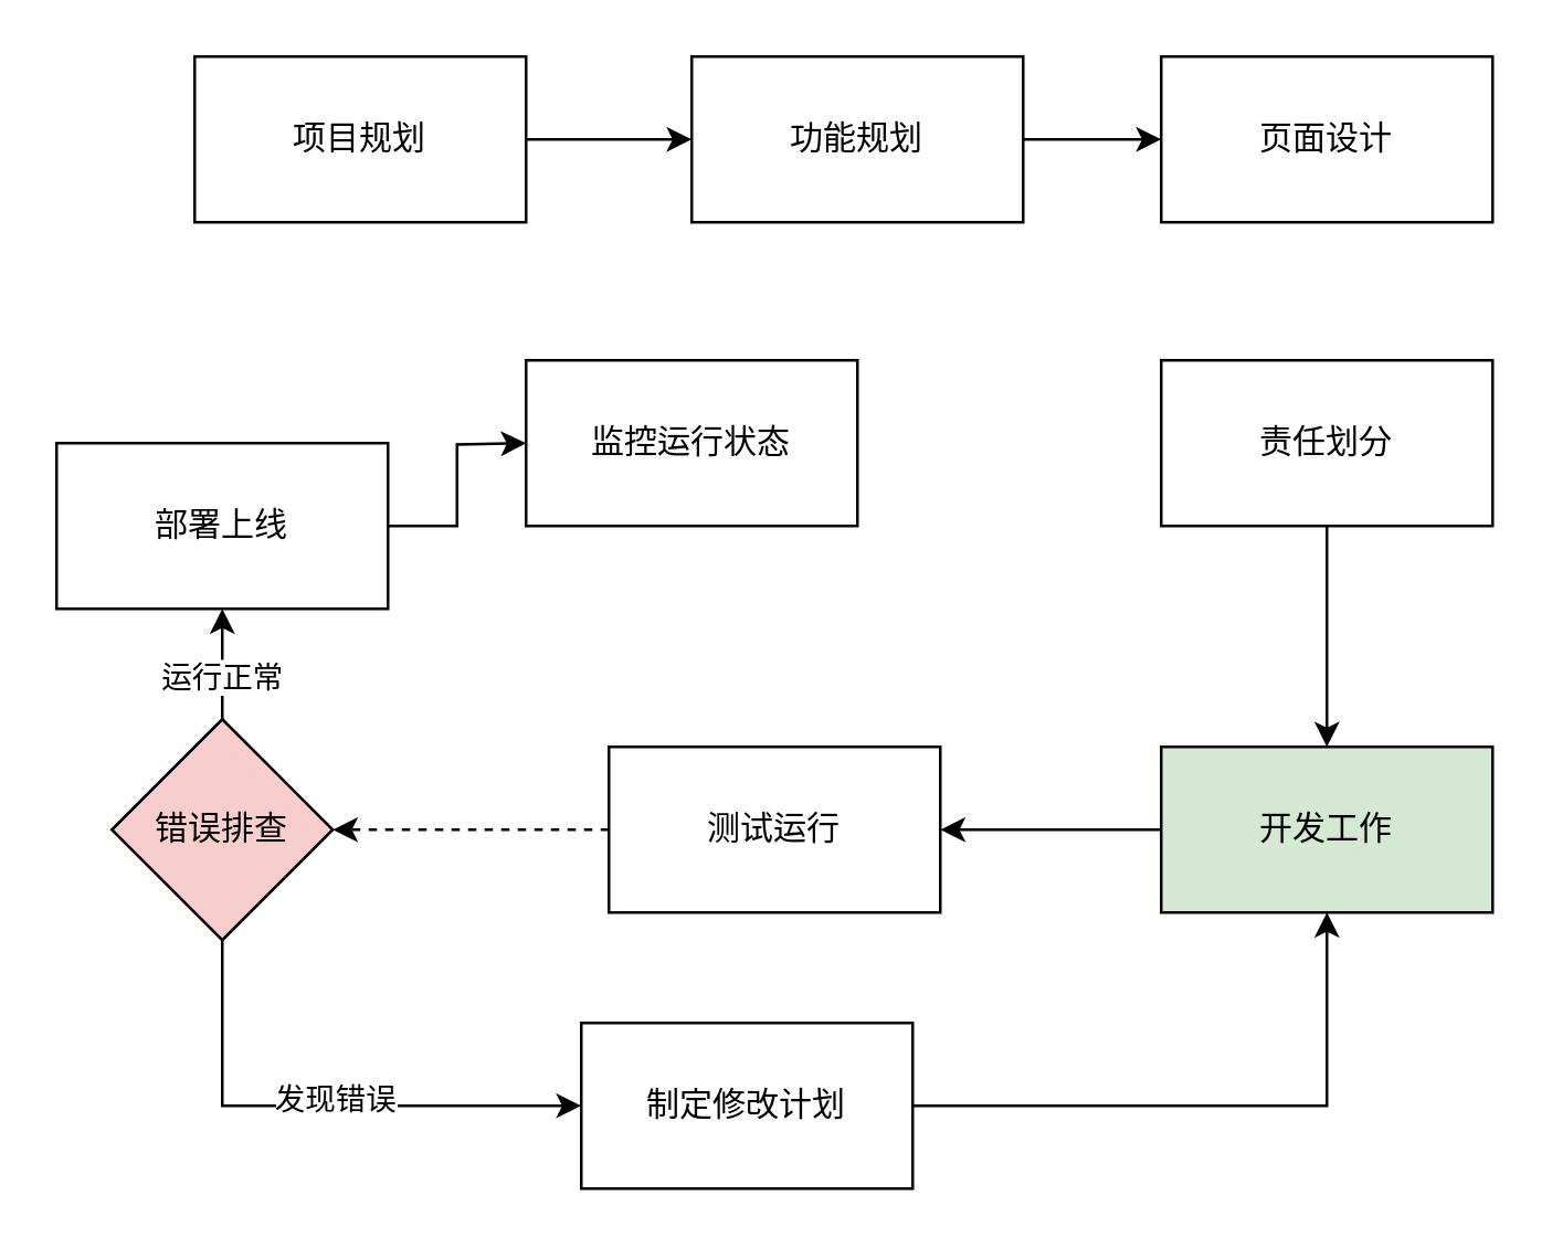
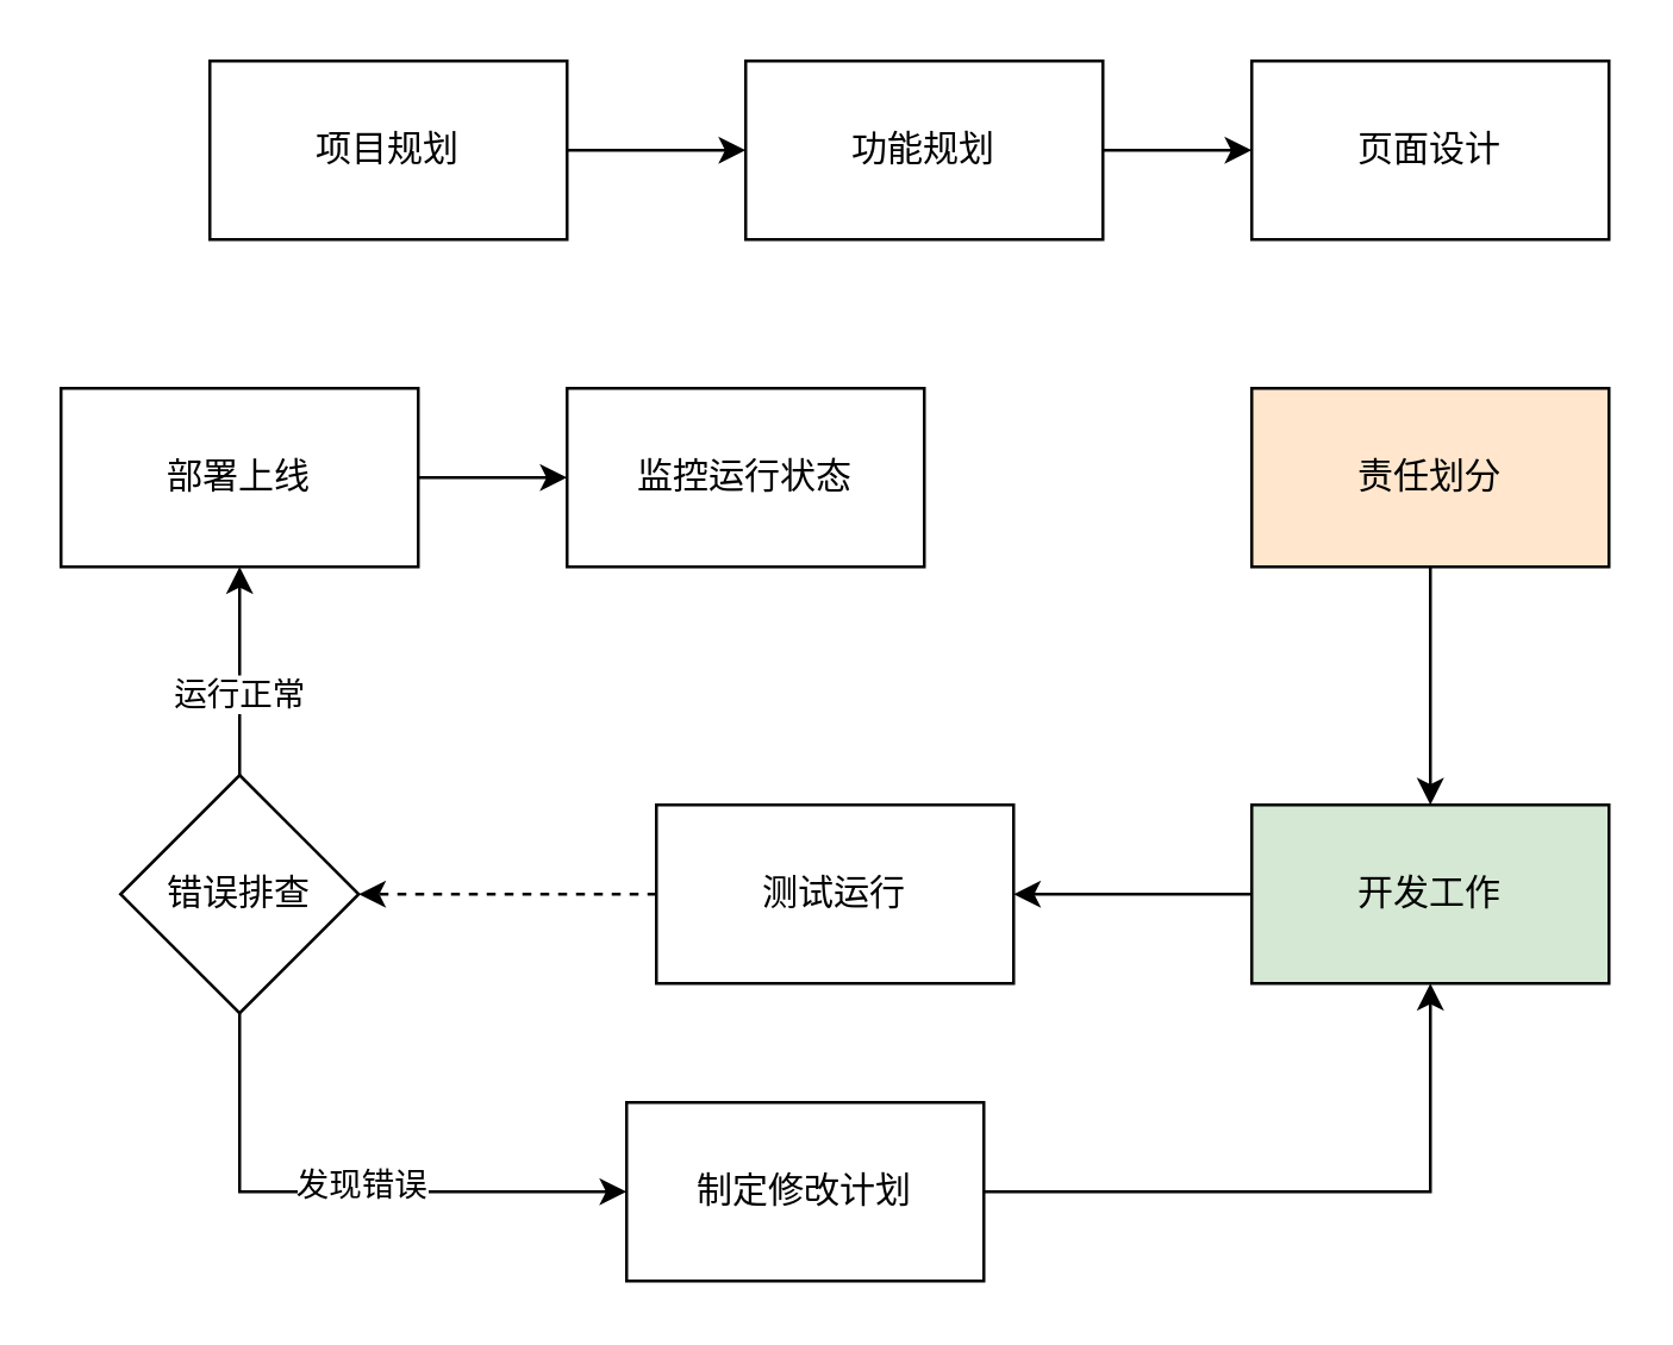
  <mxCell id="0" />
  <mxCell id="1" parent="0" />
  <mxCell id="2" value="" style="edgeStyle=orthogonalEdgeStyle;rounded=0;orthogonalLoop=1;jettySize=auto;html=1;" edge="1" parent="1" source="3" target="5"><mxGeometry relative="1" as="geometry" /></mxCell>
  <mxCell id="3" value="项目规划" style="rounded=0;whiteSpace=wrap;html=1;" vertex="1" parent="1"><mxGeometry x="70" y="20" width="120" height="60" as="geometry" /></mxCell>
  <mxCell id="4" value="" style="edgeStyle=orthogonalEdgeStyle;rounded=0;orthogonalLoop=1;jettySize=auto;html=1;" edge="1" parent="1" source="5" target="6"><mxGeometry relative="1" as="geometry" /></mxCell>
  <mxCell id="5" value="功能规划" style="whiteSpace=wrap;html=1;rounded=0;" vertex="1" parent="1"><mxGeometry x="250" y="20" width="120" height="60" as="geometry" /></mxCell>
  <mxCell id="6" value="页面设计" style="whiteSpace=wrap;html=1;rounded=0;" vertex="1" parent="1"><mxGeometry x="420" y="20" width="120" height="60" as="geometry" /></mxCell>
  <mxCell id="7" value="" style="edgeStyle=orthogonalEdgeStyle;rounded=0;orthogonalLoop=1;jettySize=auto;html=1;" edge="1" parent="1" source="8" target="10"><mxGeometry relative="1" as="geometry" /></mxCell>
- <mxCell id="8" value="责任划分" style="whiteSpace=wrap;html=1;rounded=0;" vertex="1" parent="1"><mxGeometry x="420" y="130" width="120" height="60" as="geometry" /></mxCell>
+ <mxCell id="8" value="责任划分" style="whiteSpace=wrap;html=1;rounded=0;fillColor=#ffe6cc;" vertex="1" parent="1"><mxGeometry x="420" y="130" width="120" height="60" as="geometry" /></mxCell>
  <mxCell id="9" value="" style="edgeStyle=orthogonalEdgeStyle;rounded=0;orthogonalLoop=1;jettySize=auto;html=1;" edge="1" parent="1" source="10" target="12"><mxGeometry relative="1" as="geometry" /></mxCell>
  <mxCell id="10" value="开发工作" style="whiteSpace=wrap;html=1;rounded=0;fillColor=#d5e8d4;" vertex="1" parent="1"><mxGeometry x="420" y="270" width="120" height="60" as="geometry" /></mxCell>
  <mxCell id="11" value="" style="edgeStyle=orthogonalEdgeStyle;rounded=0;orthogonalLoop=1;jettySize=auto;html=1;dashed=1;" edge="1" parent="1" source="12" target="17"><mxGeometry relative="1" as="geometry" /></mxCell>
  <mxCell id="12" value="测试运行" style="whiteSpace=wrap;html=1;rounded=0;" vertex="1" parent="1"><mxGeometry x="220" y="270" width="120" height="60" as="geometry" /></mxCell>
  <mxCell id="13" value="" style="edgeStyle=orthogonalEdgeStyle;rounded=0;orthogonalLoop=1;jettySize=auto;html=1;" edge="1" parent="1" source="17" target="19"><mxGeometry relative="1" as="geometry"><Array as="points"><mxPoint x="80" y="400" /></Array></mxGeometry></mxCell>
  <mxCell id="14" value="发现错误" style="edgeLabel;html=1;align=center;verticalAlign=middle;resizable=0;points=[];" vertex="1" connectable="0" parent="13"><mxGeometry x="0.048" y="3" relative="1" as="geometry"><mxPoint as="offset" /></mxGeometry></mxCell>
  <mxCell id="15" value="" style="edgeStyle=orthogonalEdgeStyle;rounded=0;orthogonalLoop=1;jettySize=auto;html=1;" edge="1" parent="1" source="17" target="21"><mxGeometry relative="1" as="geometry" /></mxCell>
  <mxCell id="16" value="运行正常" style="edgeLabel;html=1;align=center;verticalAlign=middle;resizable=0;points=[];" vertex="1" connectable="0" parent="15"><mxGeometry x="-0.209" y="1" relative="1" as="geometry"><mxPoint as="offset" /></mxGeometry></mxCell>
- <mxCell id="17" value="&lt;span&gt;错误排查&lt;/span&gt;" style="rhombus;whiteSpace=wrap;html=1;rounded=0;fillColor=#f8cecc;" vertex="1" parent="1"><mxGeometry x="40" y="260" width="80" height="80" as="geometry" /></mxCell>
+ <mxCell id="17" value="&lt;span&gt;错误排查&lt;/span&gt;" style="rhombus;whiteSpace=wrap;html=1;rounded=0;" vertex="1" parent="1"><mxGeometry x="40" y="260" width="80" height="80" as="geometry" /></mxCell>
  <mxCell id="18" style="edgeStyle=orthogonalEdgeStyle;rounded=0;orthogonalLoop=1;jettySize=auto;html=1;entryX=0.5;entryY=1;entryDx=0;entryDy=0;" edge="1" parent="1" source="19" target="10"><mxGeometry relative="1" as="geometry" /></mxCell>
  <mxCell id="19" value="制定修改计划" style="whiteSpace=wrap;html=1;rounded=0;" vertex="1" parent="1"><mxGeometry x="210" y="370" width="120" height="60" as="geometry" /></mxCell>
  <mxCell id="20" style="edgeStyle=orthogonalEdgeStyle;rounded=0;orthogonalLoop=1;jettySize=auto;html=1;" edge="1" parent="1" source="21"><mxGeometry relative="1" as="geometry"><mxPoint x="190" y="160" as="targetPoint" /></mxGeometry></mxCell>
- <mxCell id="21" value="部署上线" style="whiteSpace=wrap;html=1;rounded=0;" vertex="1" parent="1"><mxGeometry x="20" y="160" width="120" height="60" as="geometry" /></mxCell>
+ <mxCell id="21" value="部署上线" style="whiteSpace=wrap;html=1;rounded=0;" vertex="1" parent="1"><mxGeometry x="20" y="130" width="120" height="60" as="geometry" /></mxCell>
  <mxCell id="22" value="监控运行状态" style="whiteSpace=wrap;html=1;" vertex="1" parent="1"><mxGeometry x="190" y="130" width="120" height="60" as="geometry" /></mxCell>
